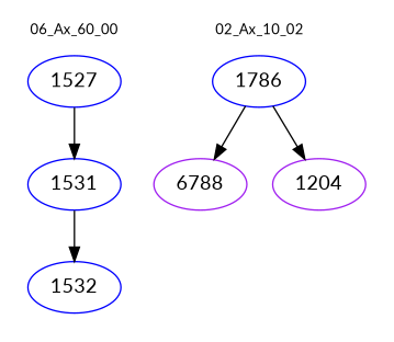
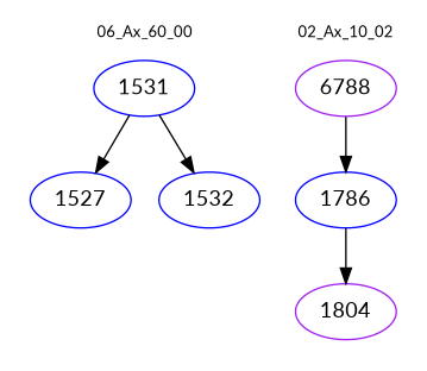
  digraph {
    fontname=Lato
    node [color=blue fontname=Lato]
    edge [color=black fontname=Lato]
    n1 [label=1531]
    n2 [label=1527]
    n3 [label=1532]
    n4 [label=1786]
    n5 [color=purple label=6788]
-   n6 [color=purple label=1204]
+   n6 [color=purple label=1804]
    subgraph cluster_1 {
      color=white
      fontsize=10
      label="06_Ax_60_00"
      n1
      n2
      n3
    }
    subgraph cluster_2 {
      color=white
      fontsize=10
      label="02_Ax_10_02"
      n4
      n5
      n6
    }
-   n2 -> n1
+   n1 -> n2
    n1 -> n3
-   n4 -> n5
+   n5 -> n4
    n4 -> n6
  }
